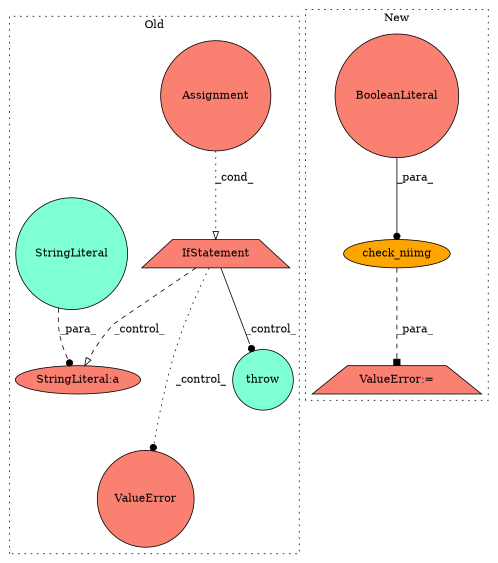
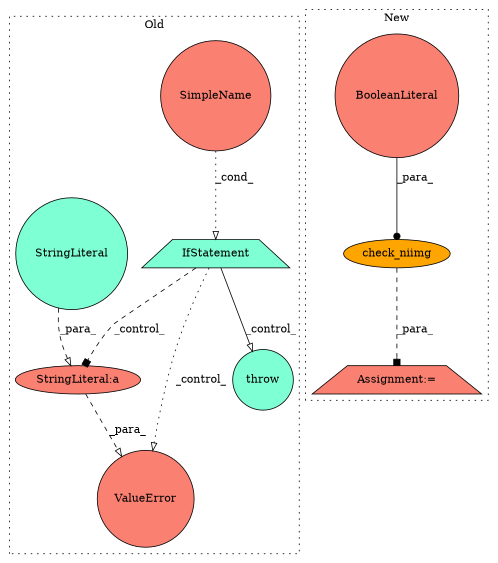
  digraph {
    node [a=32 fillcolor=salmon shape=circle style=filled]
    edge [arrowhead=onormal style=dashed]
    n1 [a=53 fillcolor=aquamarine l=6 label=throw s=11098]
-   n2 [a=25 l="4,2" label=IfStatement s="11055,11088" shape=trapezium]
-   n3 [a=42 label=Assignment]
+   n2 [a=25 fillcolor=aquamarine l="4,2" label=IfStatement s="11055,11088" shape=trapezium]
+   n3 [a=42 label=SimpleName]
    n4 [l="11,1" label=ValueError s="11104,11196"]
    n5 [a=27 l=3 label="StringLiteral:a" s=11182 shape=ellipse]
    n6 [a=45 fillcolor=aquamarine l=67 label=StringLiteral s=11115]
    n7 [fillcolor=orange l="12,1" label=check_niimg s="11068,11096" shape=ellipse]
-   n8 [a=7 l=1 label="ValueError:=" s=11060 shape=trapezium]
+   n8 [a=7 l=1 label="Assignment:=" s=11060 shape=trapezium]
    n9 [a=9 l=4 label=BooleanLiteral s=11092]
    subgraph cluster_1 {
      label=Old
      style=dotted
      n1
      n2
      n3
      n4
      n5
      n6
    }
    subgraph cluster_2 {
      label=New
      style=dotted
      n7
      n8
      n9
    }
-   n2 -> n1 [arrowhead=dot label=_control_ style=solid]
-   n2 -> n4 [arrowhead=dot label=_control_ style=dotted]
-   n2 -> n5 [label=_control_]
+   n2 -> n1 [label=_control_ style=solid]
+   n2 -> n4 [label=_control_ style=dotted]
+   n2 -> n5 [arrowhead=box label=_control_]
    n3 -> n2 [label=_cond_ style=dotted]
-   n6 -> n5 [arrowhead=dot label=_para_]
+   n5 -> n4 [label=_para_]
+   n6 -> n5 [label=_para_]
    n7 -> n8 [arrowhead=box label=_para_]
    n9 -> n7 [arrowhead=dot label=_para_ style=solid]
  }
